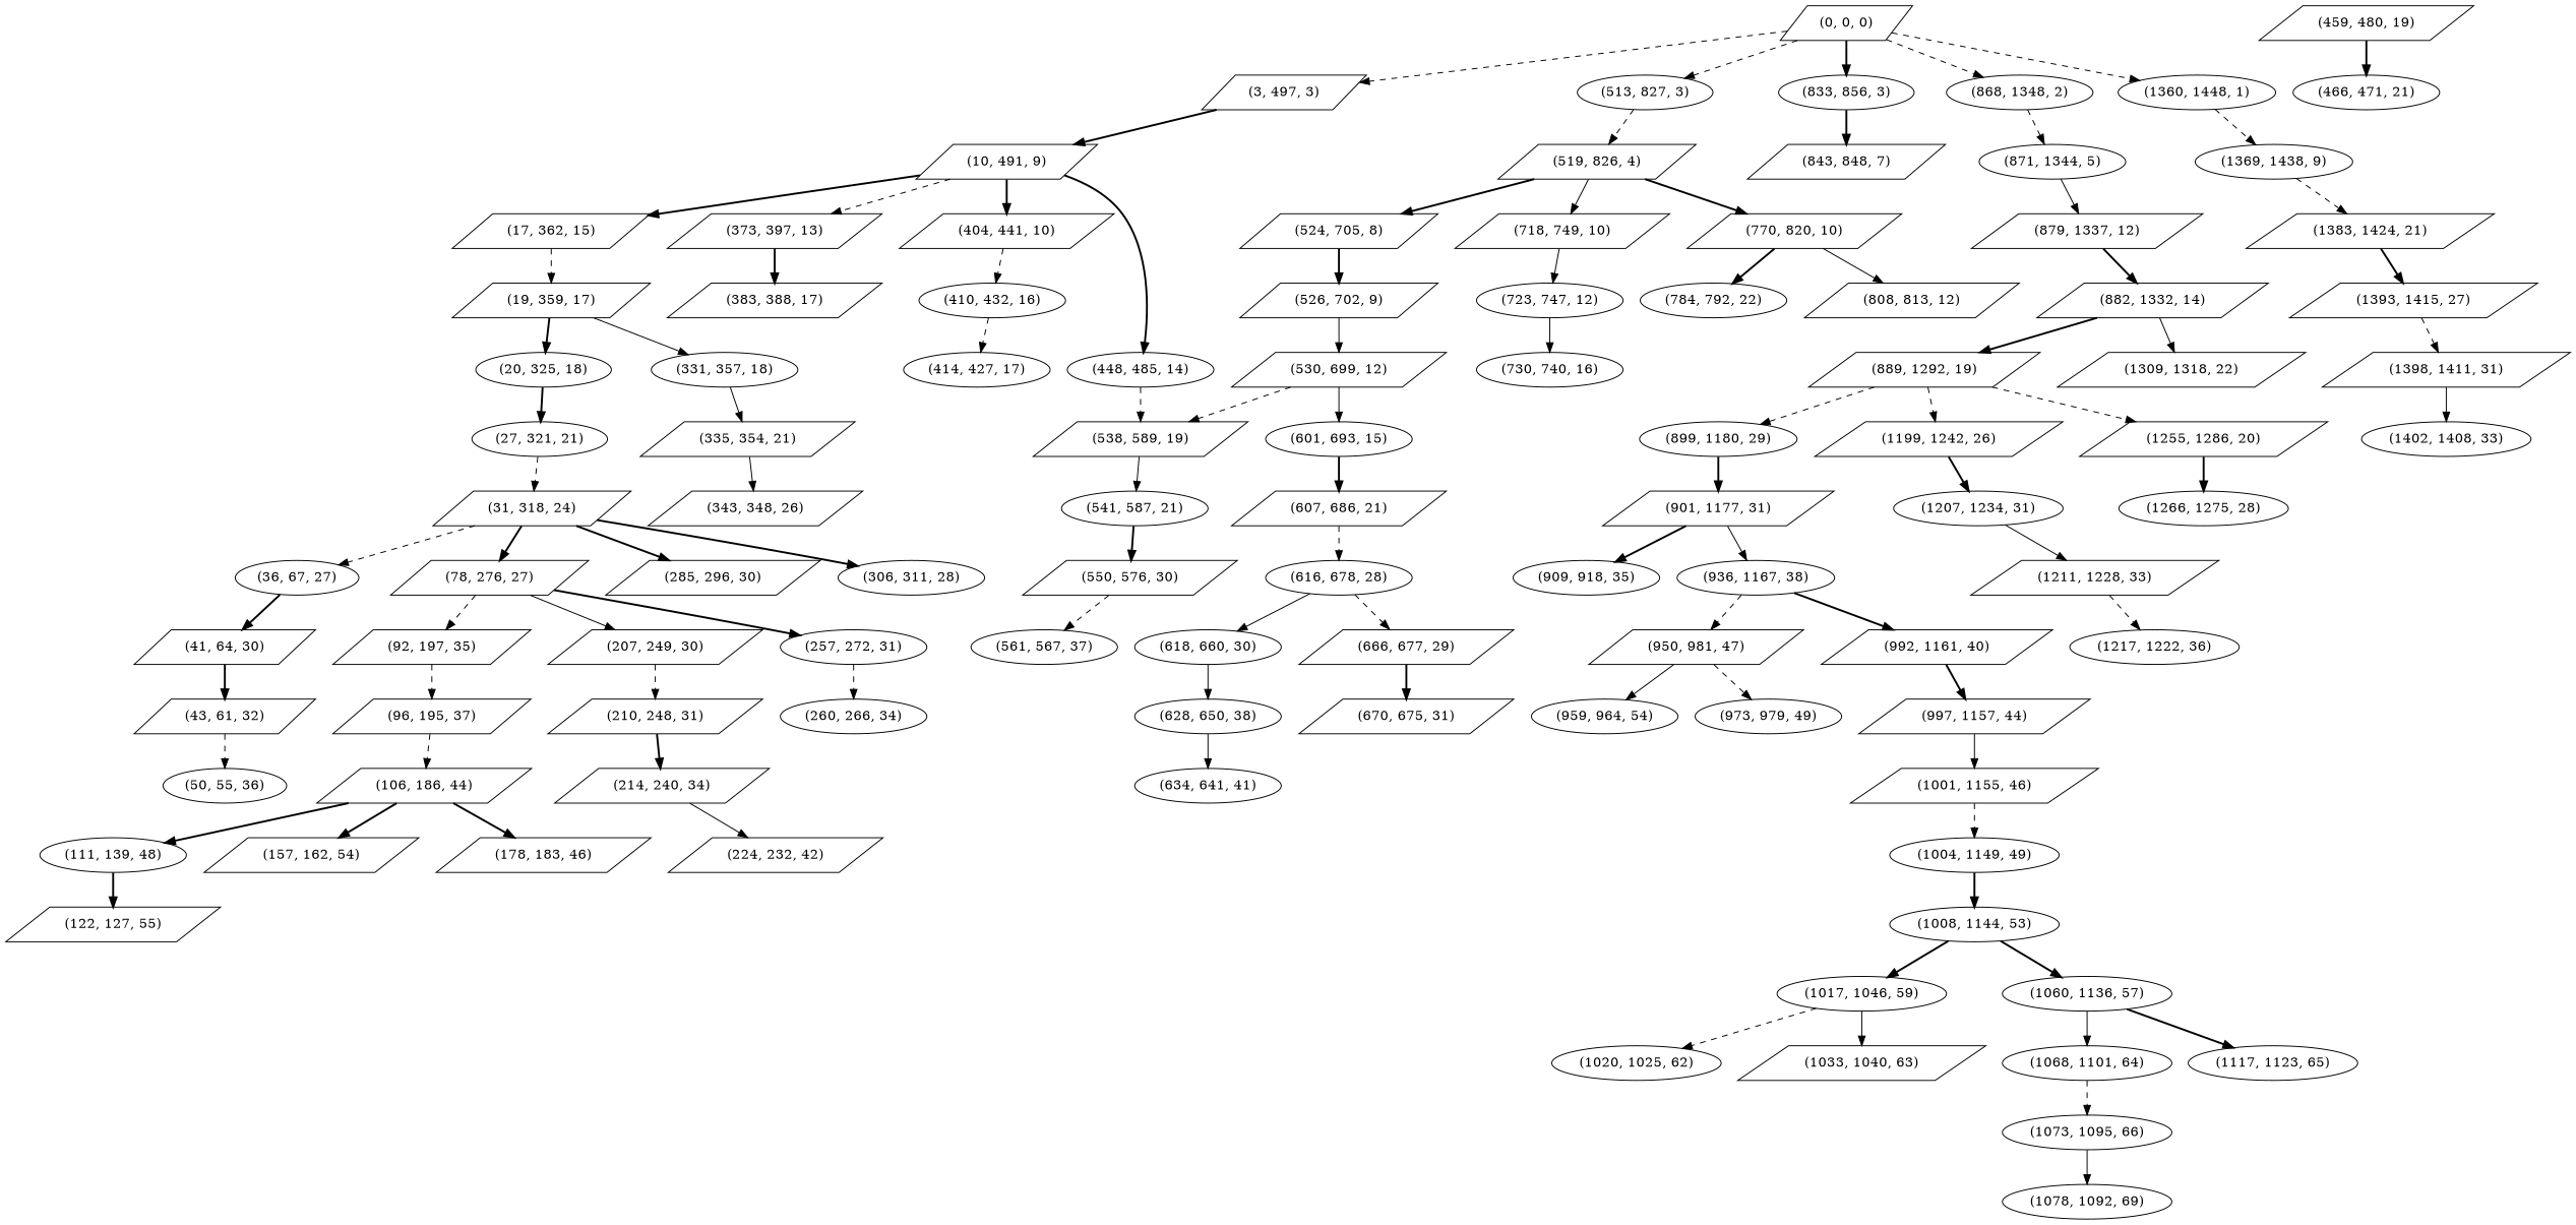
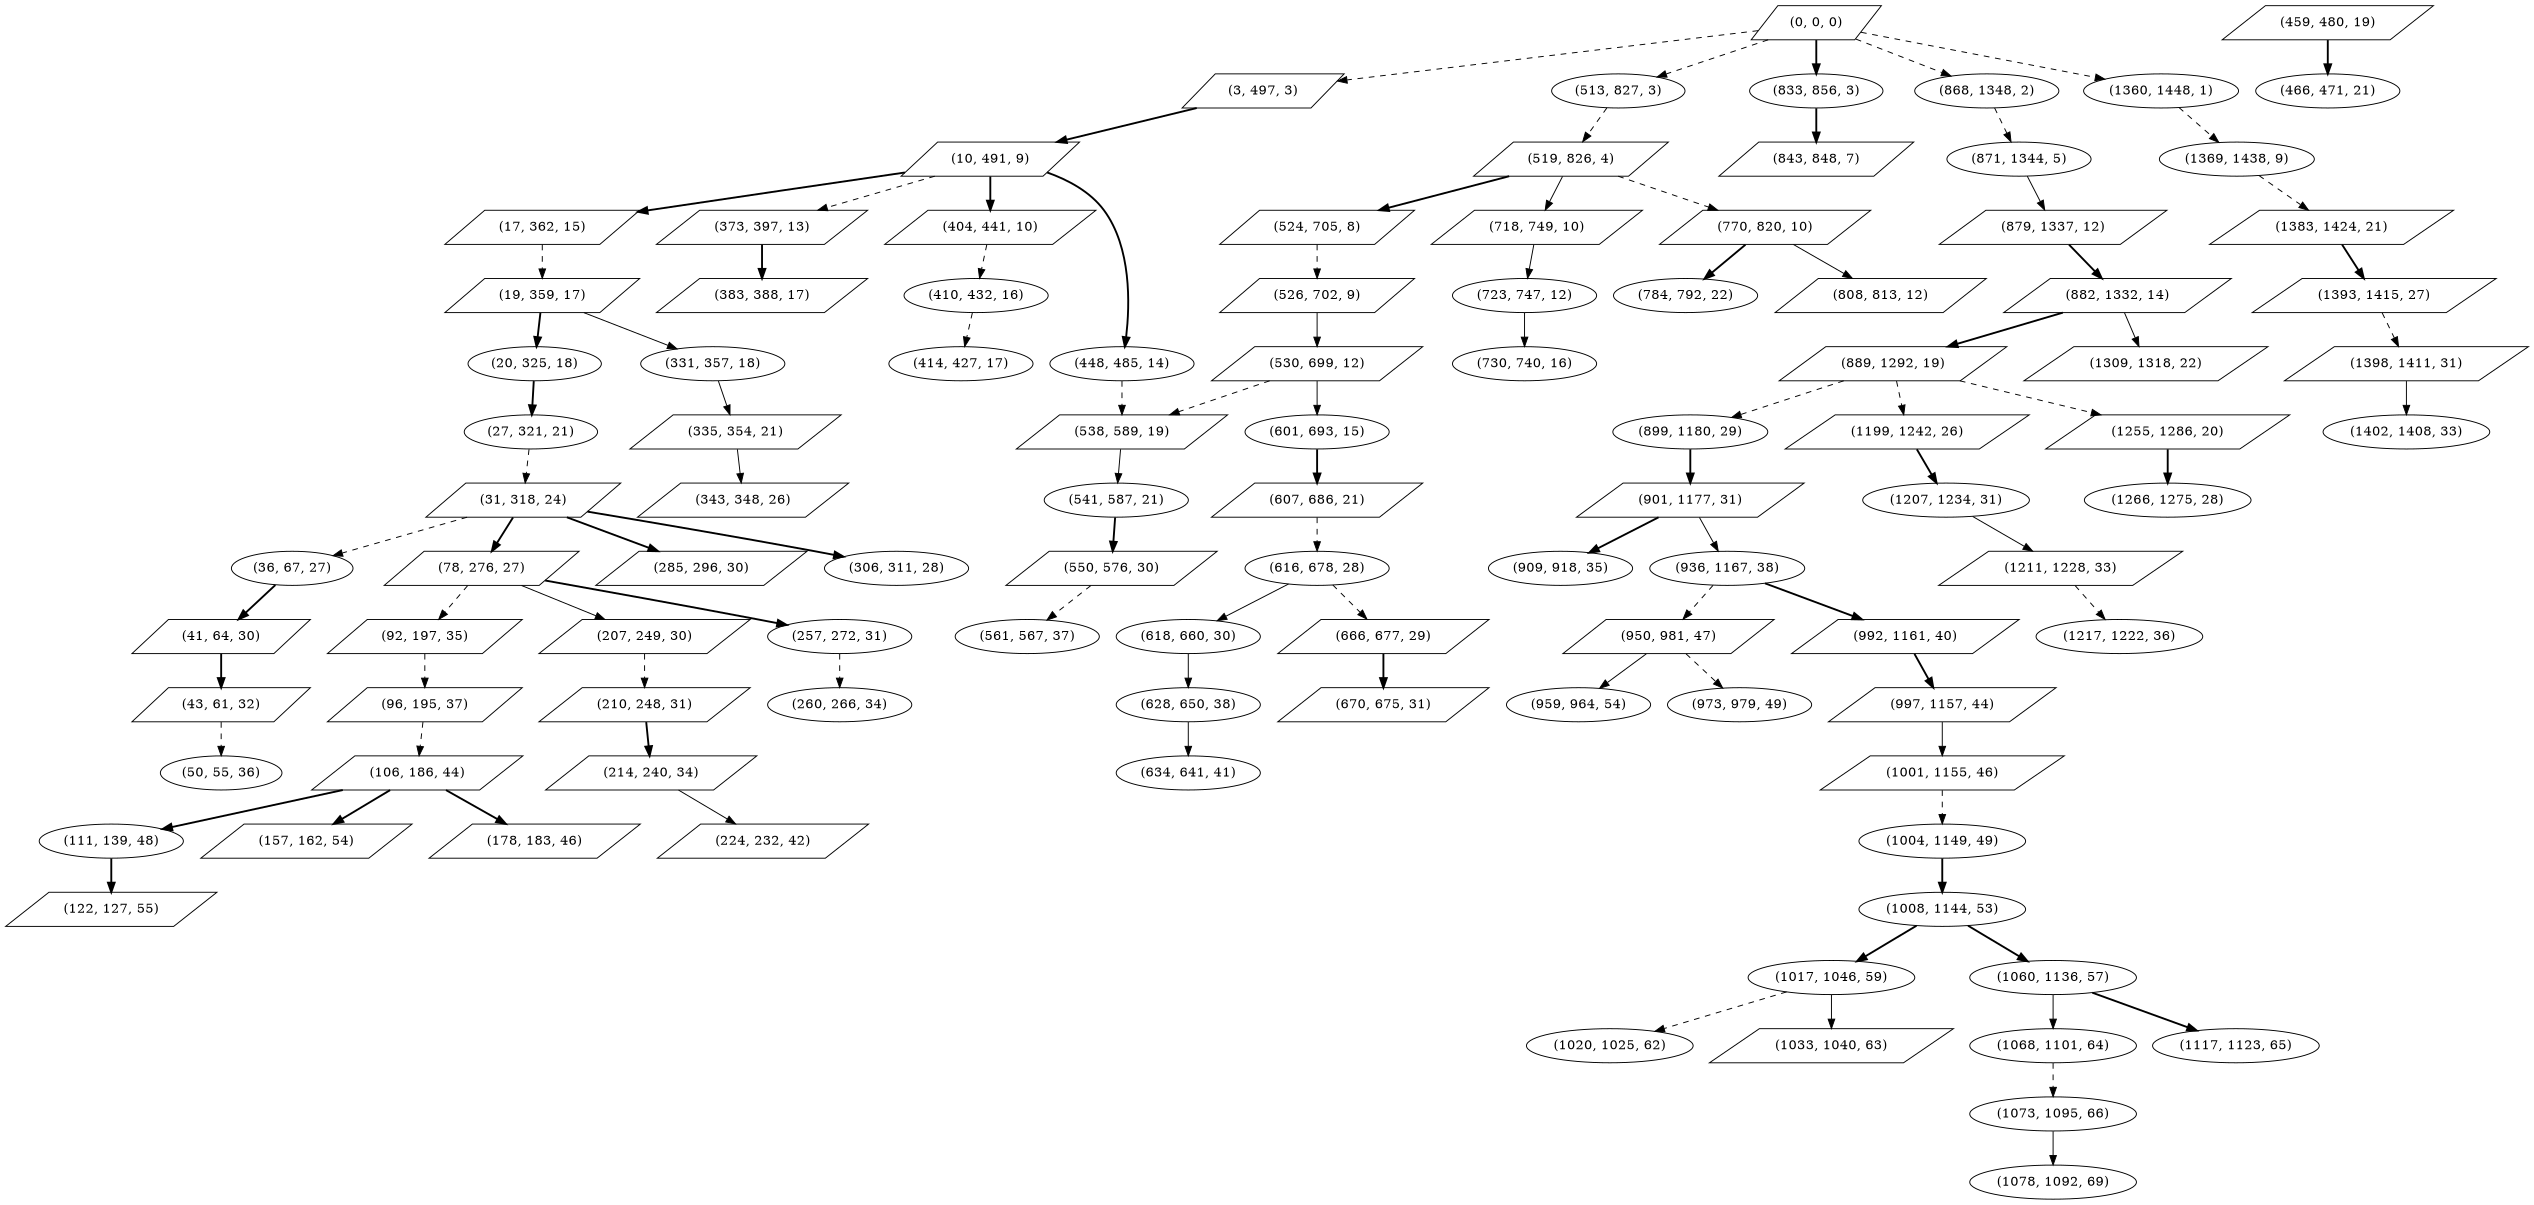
  digraph {
    node [shape=parallelogram]
    edge [style=bold]
    "(0, 0, 0)"
    "(3, 497, 3)"
    "(513, 827, 3)" [shape=ellipse]
    "(833, 856, 3)" [shape=ellipse]
    "(868, 1348, 2)" [shape=ellipse]
    "(1360, 1448, 1)" [shape=ellipse]
    "(10, 491, 9)"
    "(519, 826, 4)"
    "(843, 848, 7)"
    "(871, 1344, 5)" [shape=ellipse]
    "(1369, 1438, 9)" [shape=ellipse]
    "(17, 362, 15)"
    "(373, 397, 13)"
    "(404, 441, 10)"
    "(448, 485, 14)" [shape=ellipse]
    "(19, 359, 17)"
    "(383, 388, 17)"
    "(410, 432, 16)" [shape=ellipse]
    "(538, 589, 19)"
    "(20, 325, 18)" [shape=ellipse]
    "(331, 357, 18)" [shape=ellipse]
    "(27, 321, 21)" [shape=ellipse]
    "(335, 354, 21)"
    "(31, 318, 24)"
    "(36, 67, 27)" [shape=ellipse]
    "(78, 276, 27)"
    "(285, 296, 30)"
    "(306, 311, 28)" [shape=ellipse]
    "(41, 64, 30)"
    "(92, 197, 35)"
    "(207, 249, 30)"
    "(257, 272, 31)" [shape=ellipse]
    "(43, 61, 32)"
    "(50, 55, 36)" [shape=ellipse]
    "(96, 195, 37)"
    "(210, 248, 31)"
    "(260, 266, 34)" [shape=ellipse]
    "(106, 186, 44)"
    "(111, 139, 48)" [shape=ellipse]
    "(157, 162, 54)"
    "(178, 183, 46)"
    "(122, 127, 55)"
    "(214, 240, 34)"
    "(224, 232, 42)"
    "(343, 348, 26)"
    "(414, 427, 17)" [shape=ellipse]
    "(466, 471, 21)" [shape=ellipse]
    "(459, 480, 19)"
    "(524, 705, 8)"
    "(718, 749, 10)"
    "(770, 820, 10)"
    "(526, 702, 9)"
    "(723, 747, 12)" [shape=ellipse]
    "(784, 792, 22)" [shape=ellipse]
    "(808, 813, 12)"
    "(530, 699, 12)"
    "(601, 693, 15)" [shape=ellipse]
    "(541, 587, 21)" [shape=ellipse]
    "(607, 686, 21)"
    "(550, 576, 30)"
    "(561, 567, 37)" [shape=ellipse]
    "(616, 678, 28)" [shape=ellipse]
    "(618, 660, 30)" [shape=ellipse]
    "(666, 677, 29)"
    "(628, 650, 38)" [shape=ellipse]
    "(670, 675, 31)"
    "(634, 641, 41)" [shape=ellipse]
    "(730, 740, 16)" [shape=ellipse]
    "(879, 1337, 12)"
    "(882, 1332, 14)"
    "(889, 1292, 19)"
    "(1309, 1318, 22)"
    "(899, 1180, 29)" [shape=ellipse]
    "(1199, 1242, 26)"
    "(1255, 1286, 20)"
    "(901, 1177, 31)"
    "(1207, 1234, 31)" [shape=ellipse]
    "(1266, 1275, 28)" [shape=ellipse]
    "(909, 918, 35)" [shape=ellipse]
    "(936, 1167, 38)" [shape=ellipse]
    "(950, 981, 47)"
    "(992, 1161, 40)"
    "(959, 964, 54)" [shape=ellipse]
    "(973, 979, 49)" [shape=ellipse]
    "(997, 1157, 44)"
    "(1001, 1155, 46)"
    "(1004, 1149, 49)" [shape=ellipse]
    "(1008, 1144, 53)" [shape=ellipse]
    "(1017, 1046, 59)" [shape=ellipse]
    "(1060, 1136, 57)" [shape=ellipse]
    "(1020, 1025, 62)" [shape=ellipse]
    "(1033, 1040, 63)"
    "(1068, 1101, 64)" [shape=ellipse]
    "(1117, 1123, 65)" [shape=ellipse]
    "(1073, 1095, 66)" [shape=ellipse]
    "(1078, 1092, 69)" [shape=ellipse]
    "(1211, 1228, 33)"
    "(1217, 1222, 36)" [shape=ellipse]
    "(1383, 1424, 21)"
    "(1393, 1415, 27)"
    "(1398, 1411, 31)"
    "(1402, 1408, 33)" [shape=ellipse]
    "(0, 0, 0)" -> "(3, 497, 3)" [style=dashed]
    "(0, 0, 0)" -> "(513, 827, 3)" [style=dashed]
    "(0, 0, 0)" -> "(833, 856, 3)"
    "(0, 0, 0)" -> "(868, 1348, 2)" [style=dashed]
    "(0, 0, 0)" -> "(1360, 1448, 1)" [style=dashed]
    "(3, 497, 3)" -> "(10, 491, 9)"
    "(513, 827, 3)" -> "(519, 826, 4)" [style=dashed]
    "(833, 856, 3)" -> "(843, 848, 7)"
    "(868, 1348, 2)" -> "(871, 1344, 5)" [style=dashed]
    "(1360, 1448, 1)" -> "(1369, 1438, 9)" [style=dashed]
    "(10, 491, 9)" -> "(17, 362, 15)"
    "(10, 491, 9)" -> "(373, 397, 13)" [style=dashed]
    "(10, 491, 9)" -> "(404, 441, 10)"
    "(10, 491, 9)" -> "(448, 485, 14)"
    "(519, 826, 4)" -> "(524, 705, 8)"
    "(519, 826, 4)" -> "(718, 749, 10)" [style=solid]
-   "(519, 826, 4)" -> "(770, 820, 10)"
+   "(519, 826, 4)" -> "(770, 820, 10)" [style=dashed]
    "(871, 1344, 5)" -> "(879, 1337, 12)" [style=solid]
    "(1369, 1438, 9)" -> "(1383, 1424, 21)" [style=dashed]
    "(17, 362, 15)" -> "(19, 359, 17)" [style=dashed]
    "(373, 397, 13)" -> "(383, 388, 17)"
    "(404, 441, 10)" -> "(410, 432, 16)" [style=dashed]
    "(448, 485, 14)" -> "(538, 589, 19)" [style=dashed]
    "(19, 359, 17)" -> "(20, 325, 18)"
    "(19, 359, 17)" -> "(331, 357, 18)" [style=solid]
    "(410, 432, 16)" -> "(414, 427, 17)" [style=dashed]
    "(538, 589, 19)" -> "(541, 587, 21)" [style=solid]
    "(20, 325, 18)" -> "(27, 321, 21)"
    "(331, 357, 18)" -> "(335, 354, 21)" [style=solid]
    "(27, 321, 21)" -> "(31, 318, 24)" [style=dashed]
    "(335, 354, 21)" -> "(343, 348, 26)" [style=solid]
    "(31, 318, 24)" -> "(36, 67, 27)" [style=dashed]
    "(31, 318, 24)" -> "(78, 276, 27)"
    "(31, 318, 24)" -> "(285, 296, 30)"
    "(31, 318, 24)" -> "(306, 311, 28)"
    "(36, 67, 27)" -> "(41, 64, 30)"
    "(78, 276, 27)" -> "(92, 197, 35)" [style=dashed]
    "(78, 276, 27)" -> "(207, 249, 30)" [style=solid]
    "(78, 276, 27)" -> "(257, 272, 31)"
    "(41, 64, 30)" -> "(43, 61, 32)"
    "(92, 197, 35)" -> "(96, 195, 37)" [style=dashed]
    "(207, 249, 30)" -> "(210, 248, 31)" [style=dashed]
    "(257, 272, 31)" -> "(260, 266, 34)" [style=dashed]
    "(43, 61, 32)" -> "(50, 55, 36)" [style=dashed]
    "(96, 195, 37)" -> "(106, 186, 44)" [style=dashed]
    "(210, 248, 31)" -> "(214, 240, 34)"
    "(106, 186, 44)" -> "(111, 139, 48)"
    "(106, 186, 44)" -> "(157, 162, 54)"
    "(106, 186, 44)" -> "(178, 183, 46)"
    "(111, 139, 48)" -> "(122, 127, 55)"
    "(214, 240, 34)" -> "(224, 232, 42)" [style=solid]
    "(459, 480, 19)" -> "(466, 471, 21)"
-   "(524, 705, 8)" -> "(526, 702, 9)"
+   "(524, 705, 8)" -> "(526, 702, 9)" [style=dashed]
    "(718, 749, 10)" -> "(723, 747, 12)" [style=solid]
    "(770, 820, 10)" -> "(784, 792, 22)"
    "(770, 820, 10)" -> "(808, 813, 12)" [style=solid]
    "(526, 702, 9)" -> "(530, 699, 12)" [style=solid]
    "(723, 747, 12)" -> "(730, 740, 16)" [style=solid]
    "(530, 699, 12)" -> "(538, 589, 19)" [style=dashed]
    "(530, 699, 12)" -> "(601, 693, 15)" [style=solid]
    "(601, 693, 15)" -> "(607, 686, 21)"
    "(541, 587, 21)" -> "(550, 576, 30)"
    "(607, 686, 21)" -> "(616, 678, 28)" [style=dashed]
    "(550, 576, 30)" -> "(561, 567, 37)" [style=dashed]
    "(616, 678, 28)" -> "(618, 660, 30)" [style=solid]
    "(616, 678, 28)" -> "(666, 677, 29)" [style=dashed]
    "(618, 660, 30)" -> "(628, 650, 38)" [style=solid]
    "(666, 677, 29)" -> "(670, 675, 31)"
    "(628, 650, 38)" -> "(634, 641, 41)" [style=solid]
    "(879, 1337, 12)" -> "(882, 1332, 14)"
    "(882, 1332, 14)" -> "(889, 1292, 19)"
    "(882, 1332, 14)" -> "(1309, 1318, 22)" [style=solid]
    "(889, 1292, 19)" -> "(899, 1180, 29)" [style=dashed]
    "(889, 1292, 19)" -> "(1199, 1242, 26)" [style=dashed]
    "(889, 1292, 19)" -> "(1255, 1286, 20)" [style=dashed]
    "(899, 1180, 29)" -> "(901, 1177, 31)"
    "(1199, 1242, 26)" -> "(1207, 1234, 31)"
    "(1255, 1286, 20)" -> "(1266, 1275, 28)"
    "(901, 1177, 31)" -> "(909, 918, 35)"
    "(901, 1177, 31)" -> "(936, 1167, 38)" [style=solid]
    "(1207, 1234, 31)" -> "(1211, 1228, 33)" [style=solid]
    "(936, 1167, 38)" -> "(950, 981, 47)" [style=dashed]
    "(936, 1167, 38)" -> "(992, 1161, 40)"
    "(950, 981, 47)" -> "(959, 964, 54)" [style=solid]
    "(950, 981, 47)" -> "(973, 979, 49)" [style=dashed]
    "(992, 1161, 40)" -> "(997, 1157, 44)"
    "(997, 1157, 44)" -> "(1001, 1155, 46)" [style=solid]
    "(1001, 1155, 46)" -> "(1004, 1149, 49)" [style=dashed]
    "(1004, 1149, 49)" -> "(1008, 1144, 53)"
    "(1008, 1144, 53)" -> "(1017, 1046, 59)"
    "(1008, 1144, 53)" -> "(1060, 1136, 57)"
    "(1017, 1046, 59)" -> "(1020, 1025, 62)" [style=dashed]
    "(1017, 1046, 59)" -> "(1033, 1040, 63)" [style=solid]
    "(1060, 1136, 57)" -> "(1068, 1101, 64)" [style=solid]
    "(1060, 1136, 57)" -> "(1117, 1123, 65)"
    "(1068, 1101, 64)" -> "(1073, 1095, 66)" [style=dashed]
    "(1073, 1095, 66)" -> "(1078, 1092, 69)" [style=solid]
    "(1211, 1228, 33)" -> "(1217, 1222, 36)" [style=dashed]
    "(1383, 1424, 21)" -> "(1393, 1415, 27)"
    "(1393, 1415, 27)" -> "(1398, 1411, 31)" [style=dashed]
    "(1398, 1411, 31)" -> "(1402, 1408, 33)" [style=solid]
  }
